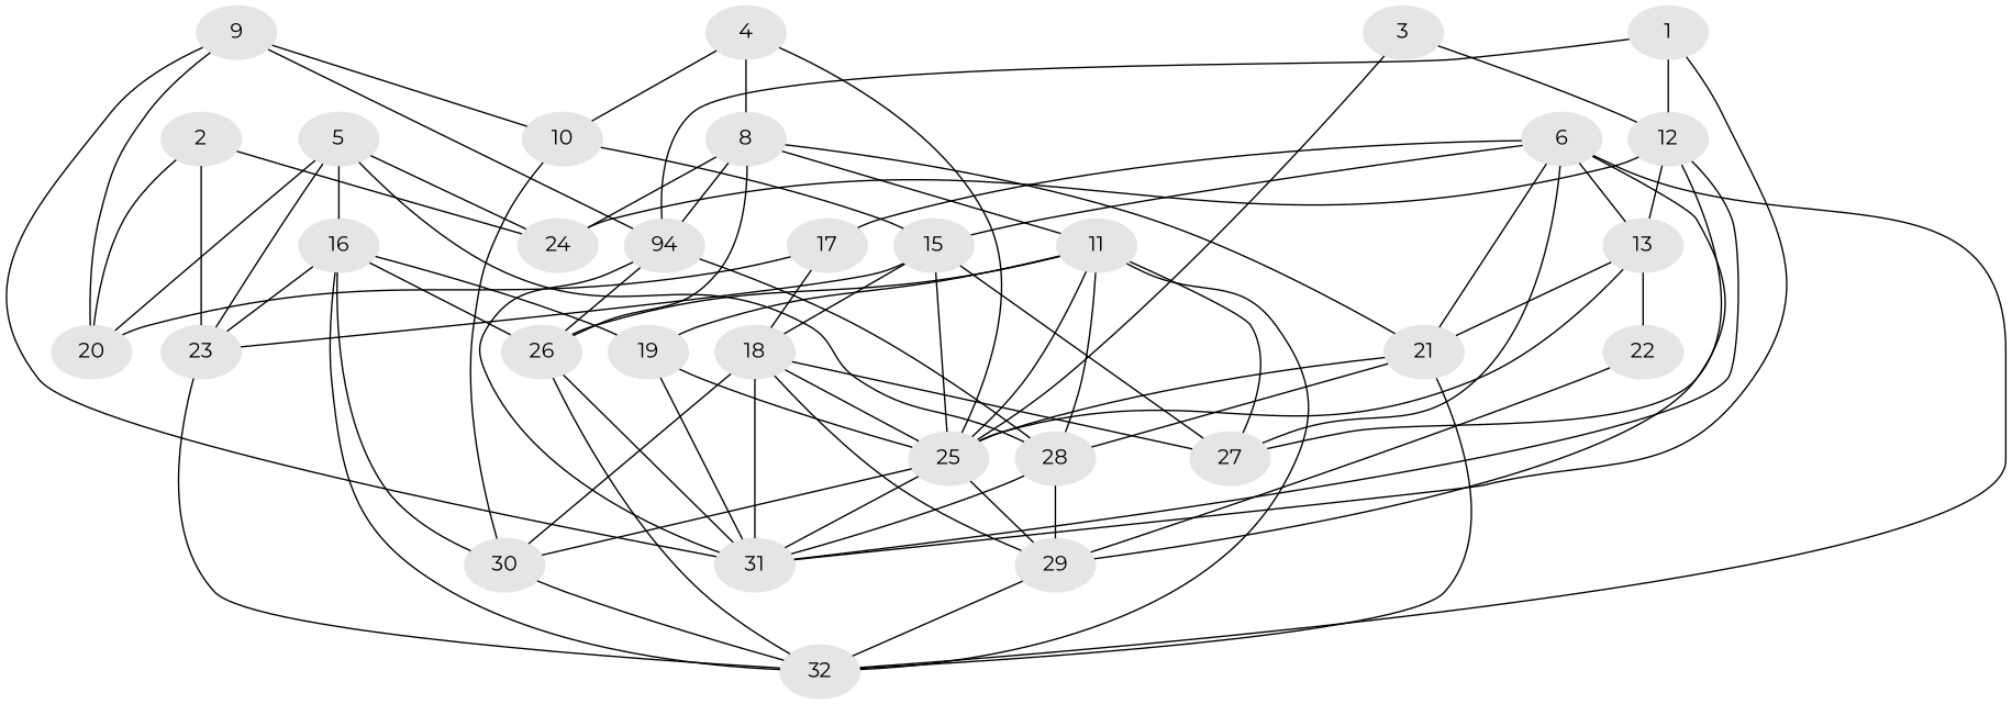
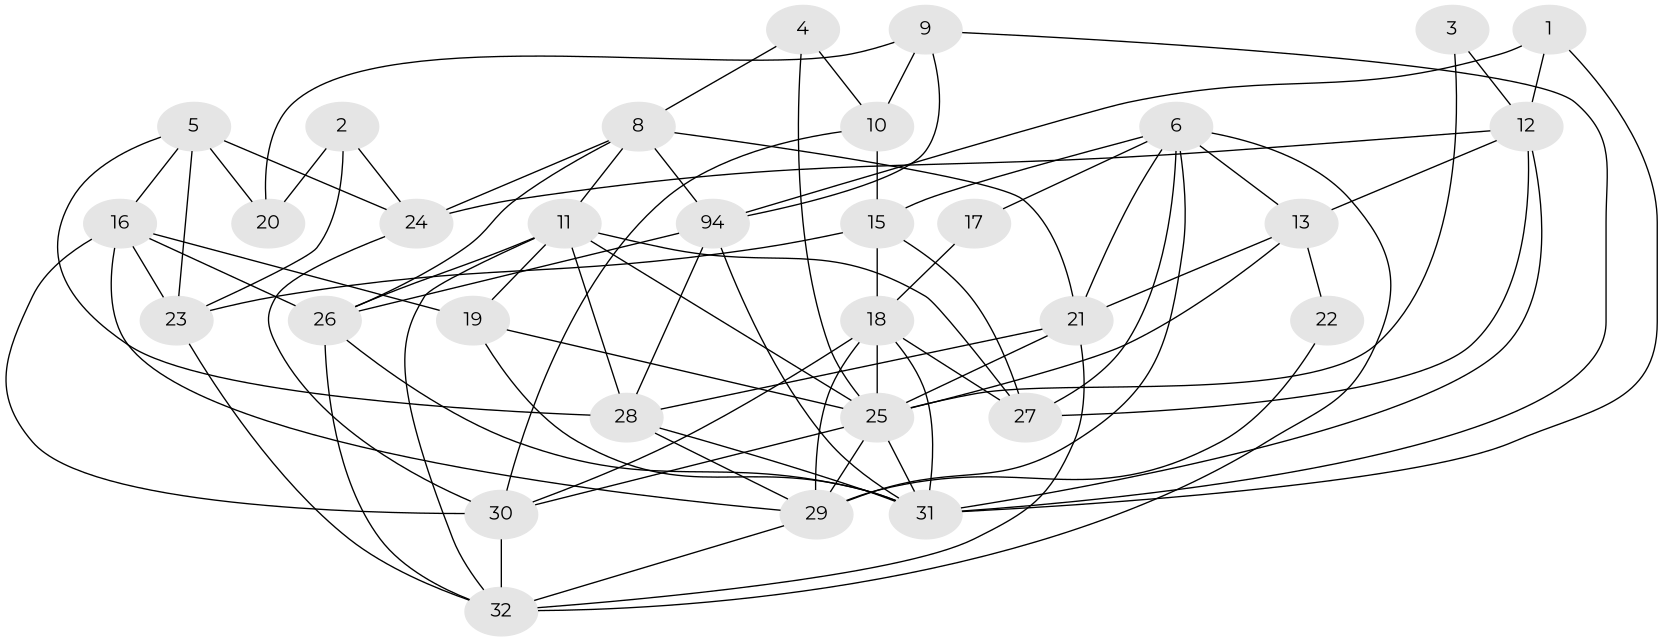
  graph {
    fontname=Montserrat
    node [color=gray90 fontname=Montserrat style=filled]
    edge [fontname=Montserrat weight=1.0]
    1
    12
    n3 [label=94]
    31
    24
    27
    13
    28
    26
    2
    20
    23
    32
    30
    3
    25
    29
    4
    8
    10
    21
    11
    15
    5
    16
    19
    6
    17
    22
    18
    9
    1 -- 12
    1 -- n3
    1 -- 31
    12 -- 31
    12 -- 24
    12 -- 27
    12 -- 13
    n3 -- 31
    n3 -- 28 [weight=2.0]
    n3 -- 26
+   24 -- 30
    13 -- 25
    13 -- 21
    13 -- 22 [weight=2.0]
    28 -- 31
    28 -- 29
    26 -- 31
    26 -- 32
    2 -- 24
    2 -- 20
    2 -- 23
    23 -- 32
    30 -- 32
    3 -- 12
    3 -- 25
    25 -- 31
    25 -- 30
    25 -- 29
    29 -- 32
    4 -- 25
    4 -- 8
    4 -- 10
    8 -- n3
    8 -- 24
    8 -- 26
    8 -- 21
    8 -- 11
    10 -- 30
    10 -- 15
    21 -- 28
    21 -- 32
    21 -- 25
    11 -- 27
    11 -- 28
    11 -- 26
    11 -- 32
    11 -- 25
    11 -- 19
    15 -- 27 [weight=2.0]
    15 -- 23 [weight=2.0]
-   15 -- 25
    15 -- 18
    5 -- 24
    5 -- 28
    5 -- 20
    5 -- 23
    5 -- 16
    16 -- 26
    16 -- 23
    16 -- 30
-   16 -- 32
+   16 -- 29
    16 -- 19
    19 -- 31
    19 -- 25
    6 -- 27
    6 -- 13
    6 -- 32
    6 -- 29 [weight=2.0]
    6 -- 21
    6 -- 15
    6 -- 17
-   17 -- 20
    17 -- 18
    22 -- 29
    18 -- 31 [weight=2.0]
    18 -- 27
    18 -- 30
    18 -- 25
    18 -- 29
    9 -- n3
    9 -- 31
    9 -- 20
    9 -- 10
  }
